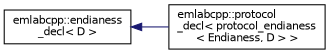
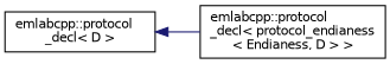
  digraph {
    rankdir=LR
    node [color=black fillcolor=white fontname=Helvetica fontsize=10 shape=record style=filled]
-   n1 [height=0.2 label="emlabcpp::endianess\l_decl\< D \>" width=0.4]
+   n1 [height=0.2 label="emlabcpp::protocol\l_decl\< D \>" width=0.4]
    n2 [height=0.2 label="emlabcpp::protocol\l_decl\< protocol_endianess\l\< Endianess, D \> \>" width=0.4]
    n1 -> n2 [color=midnightblue dir=back fontname=Helvetica fontsize=10 labelfontname=Helvetica labelfontsize=10 style=solid]
  }
